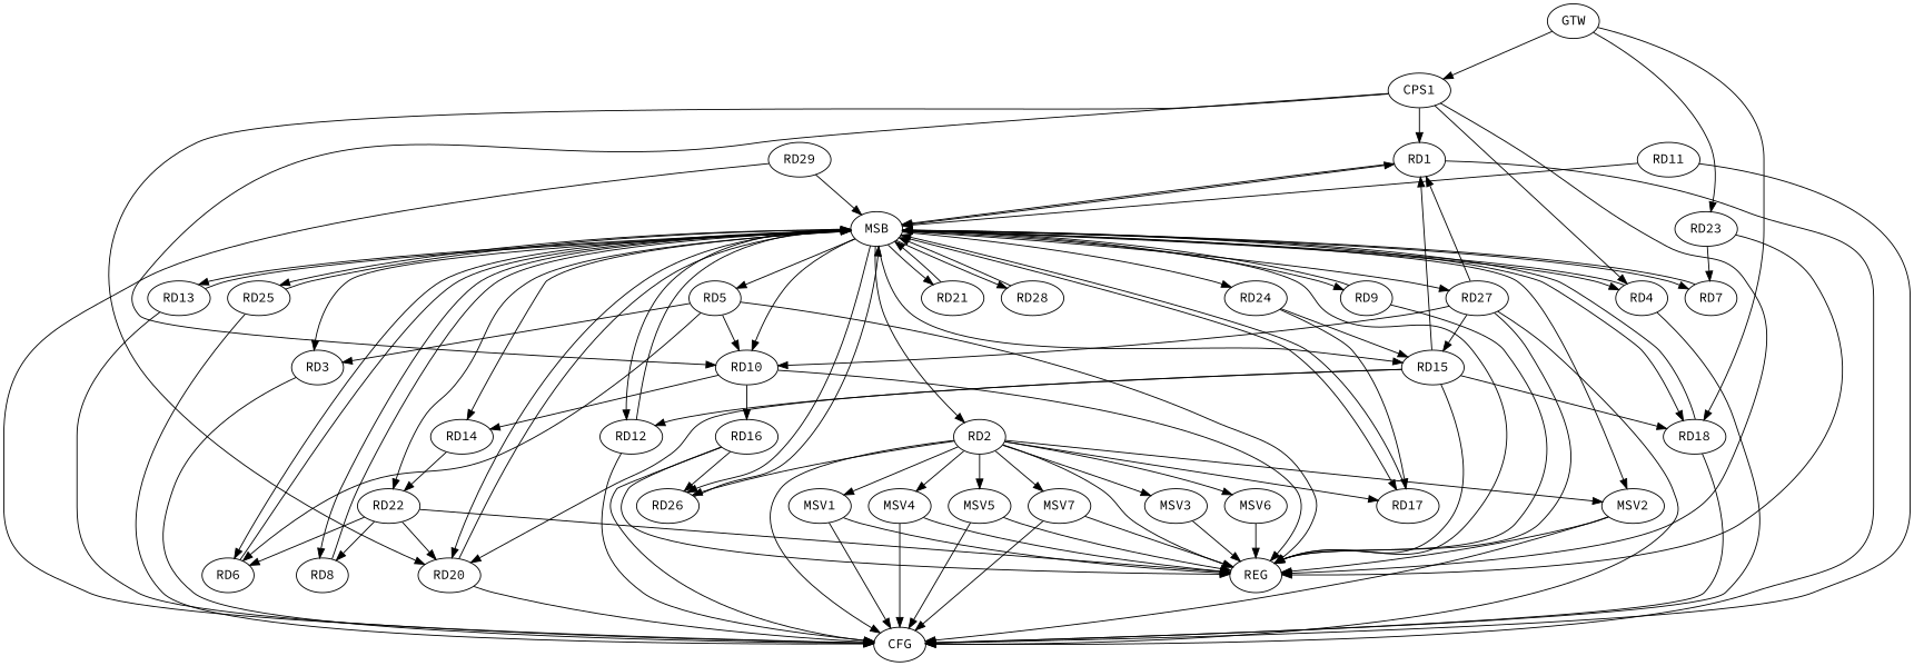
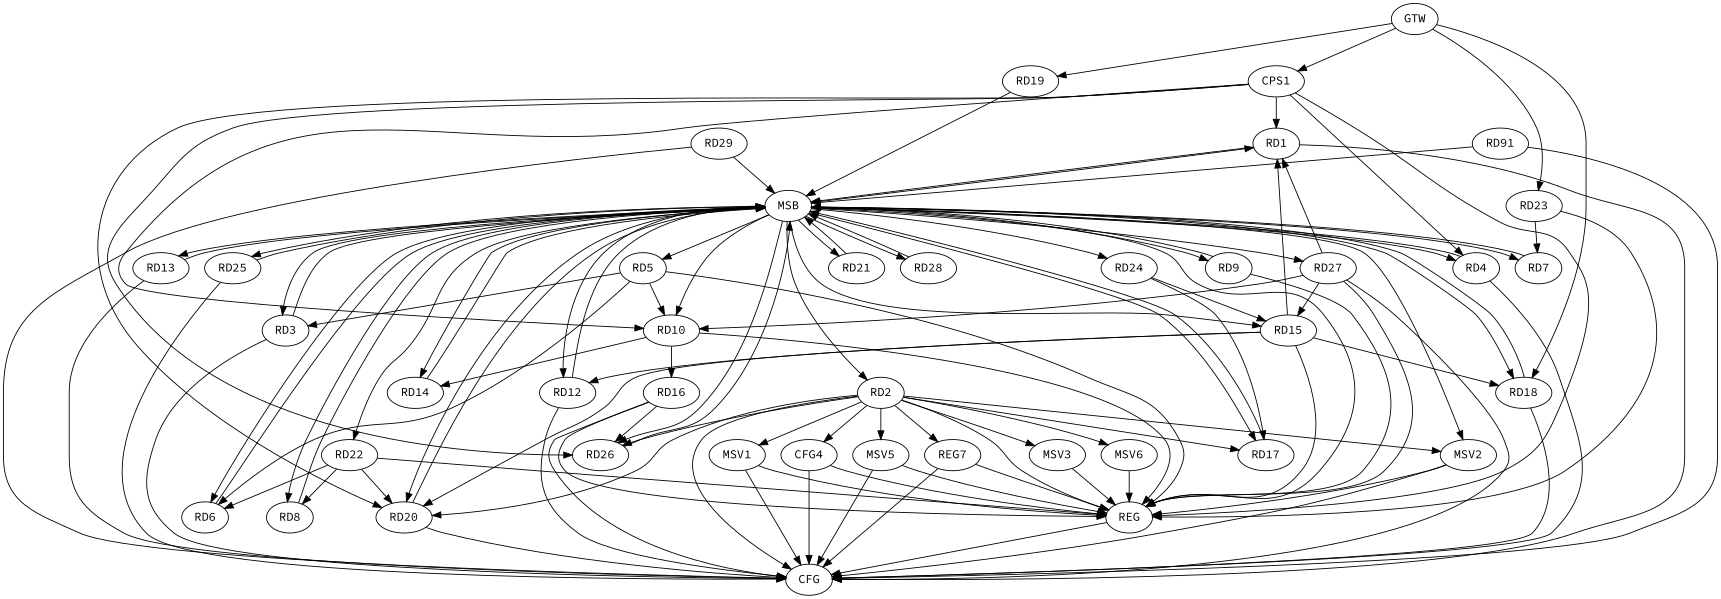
  strict digraph {
    fontname="Source Code Pro"
    node [fontname="Source Code Pro"]
    edge [fontname="Source Code Pro"]
    n1 [label=RD1]
    n2 [label=MSB]
    n3 [label=CFG]
    n4 [label=RD2]
    n5 [label=RD17]
    n6 [label=RD20]
    n7 [label=RD26]
    n8 [label=REG]
    n9 [label=MSV2]
    n10 [label=RD3]
    n11 [label=RD4]
    n12 [label=RD5]
    n13 [label=RD6]
    n14 [label=RD10]
    n15 [label=RD7]
    n16 [label=RD8]
    n17 [label=RD9]
    n18 [label=RD14]
    n19 [label=RD12]
    n20 [label=RD13]
    n21 [label=RD15]
    n22 [label=RD18]
    n23 [label=RD21]
    n24 [label=RD22]
    n25 [label=RD24]
    n26 [label=RD25]
    n27 [label=RD27]
    n28 [label=RD28]
    n29 [label=MSV1]
    n30 [label=MSV3]
-   n31 [label=MSV4]
+   n31 [label=CFG4]
    n32 [label=MSV5]
    n33 [label=MSV6]
-   n34 [label=MSV7]
+   n34 [label=REG7]
    n35 [label=RD16]
-   n36 [label=RD11]
+   n36 [label=RD91]
+   n37 [label=RD19]
    n38 [label=RD23]
    n39 [label=RD29]
    n40 [label=CPS1]
    n41 [label=GTW]
    n1 -> n2
    n1 -> n3
    n2 -> n1
    n2 -> n4
    n2 -> n5
    n2 -> n6
    n2 -> n7
    n2 -> n8
    n2 -> n9
    n2 -> n10
    n2 -> n11
    n2 -> n12
    n2 -> n13
    n2 -> n14
    n2 -> n15
    n2 -> n16
    n2 -> n17
    n2 -> n18
    n2 -> n19
    n2 -> n20
    n2 -> n21
    n2 -> n22
    n2 -> n23
    n2 -> n24
    n2 -> n25
    n2 -> n26
    n2 -> n27
    n2 -> n28
    n4 -> n3
    n4 -> n5
+   n4 -> n6
    n4 -> n7
    n4 -> n8
    n4 -> n9
    n4 -> n29
    n4 -> n30
    n4 -> n31
    n4 -> n32
    n4 -> n33
    n4 -> n34
    n5 -> n2
    n6 -> n2
    n6 -> n3
    n7 -> n2
+   n8 -> n3
    n9 -> n3
    n9 -> n8
+   n10 -> n2
    n10 -> n3
    n11 -> n2
    n11 -> n3
    n12 -> n8
    n12 -> n10
    n12 -> n13
    n12 -> n14
    n13 -> n2
    n14 -> n8
    n14 -> n18
    n14 -> n35
    n15 -> n2
    n16 -> n2
    n17 -> n2
    n17 -> n8
-   n18 -> n24
+   n18 -> n2
    n19 -> n2
    n19 -> n3
    n20 -> n2
    n20 -> n3
    n21 -> n1
    n21 -> n6
    n21 -> n8
    n21 -> n19
    n21 -> n22
    n22 -> n2
    n22 -> n3
    n23 -> n2
    n24 -> n6
    n24 -> n8
    n24 -> n13
    n24 -> n16
    n25 -> n5
    n25 -> n21
    n26 -> n2
    n26 -> n3
    n27 -> n1
    n27 -> n3
    n27 -> n8
    n27 -> n14
    n27 -> n21
    n28 -> n2
    n29 -> n3
    n29 -> n8
    n30 -> n8
    n31 -> n3
    n31 -> n8
    n32 -> n3
    n32 -> n8
    n33 -> n8
    n34 -> n3
    n34 -> n8
    n35 -> n3
    n35 -> n7
    n35 -> n8
    n36 -> n2
    n36 -> n3
+   n37 -> n2
    n38 -> n8
    n38 -> n15
    n39 -> n2
    n39 -> n3
    n40 -> n1
    n40 -> n6
+   n40 -> n7
    n40 -> n8
    n40 -> n11
    n40 -> n14
    n41 -> n22
+   n41 -> n37
    n41 -> n38
    n41 -> n40
  }
